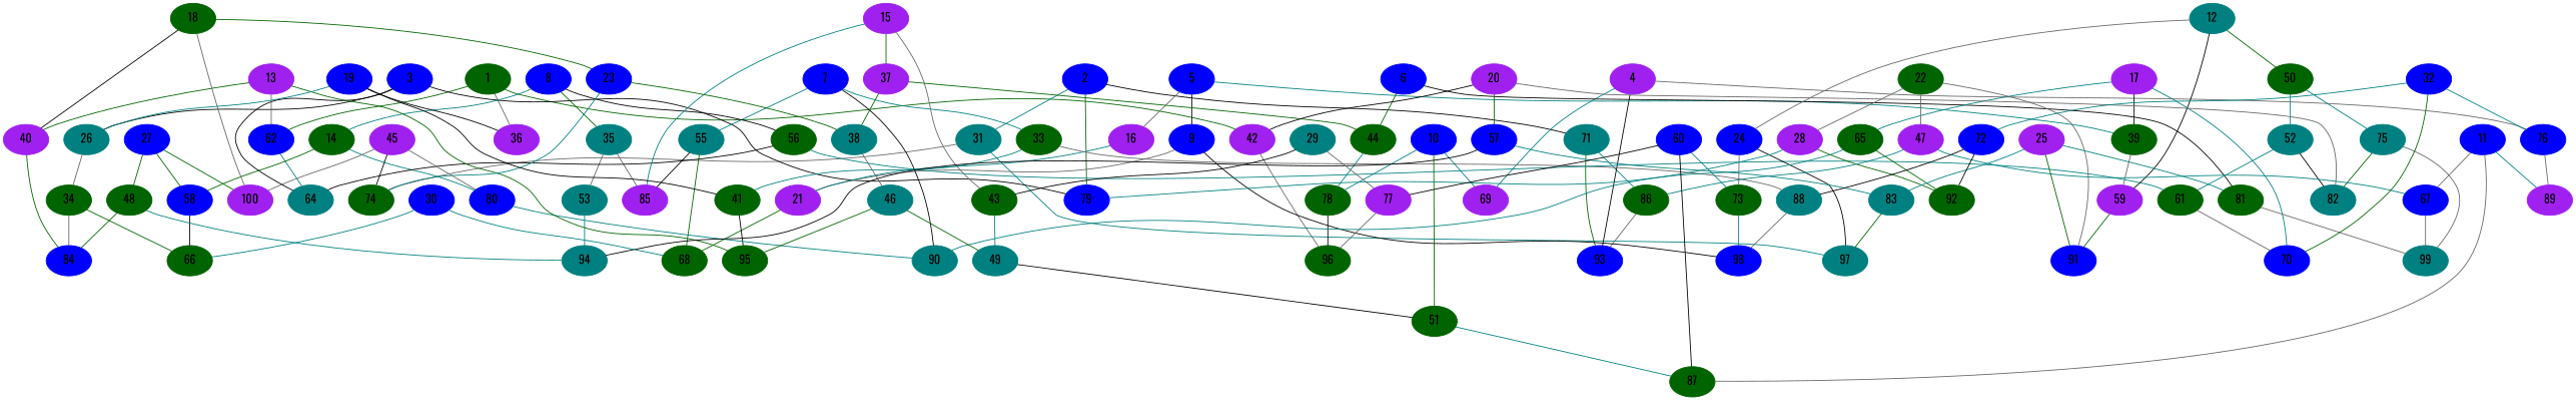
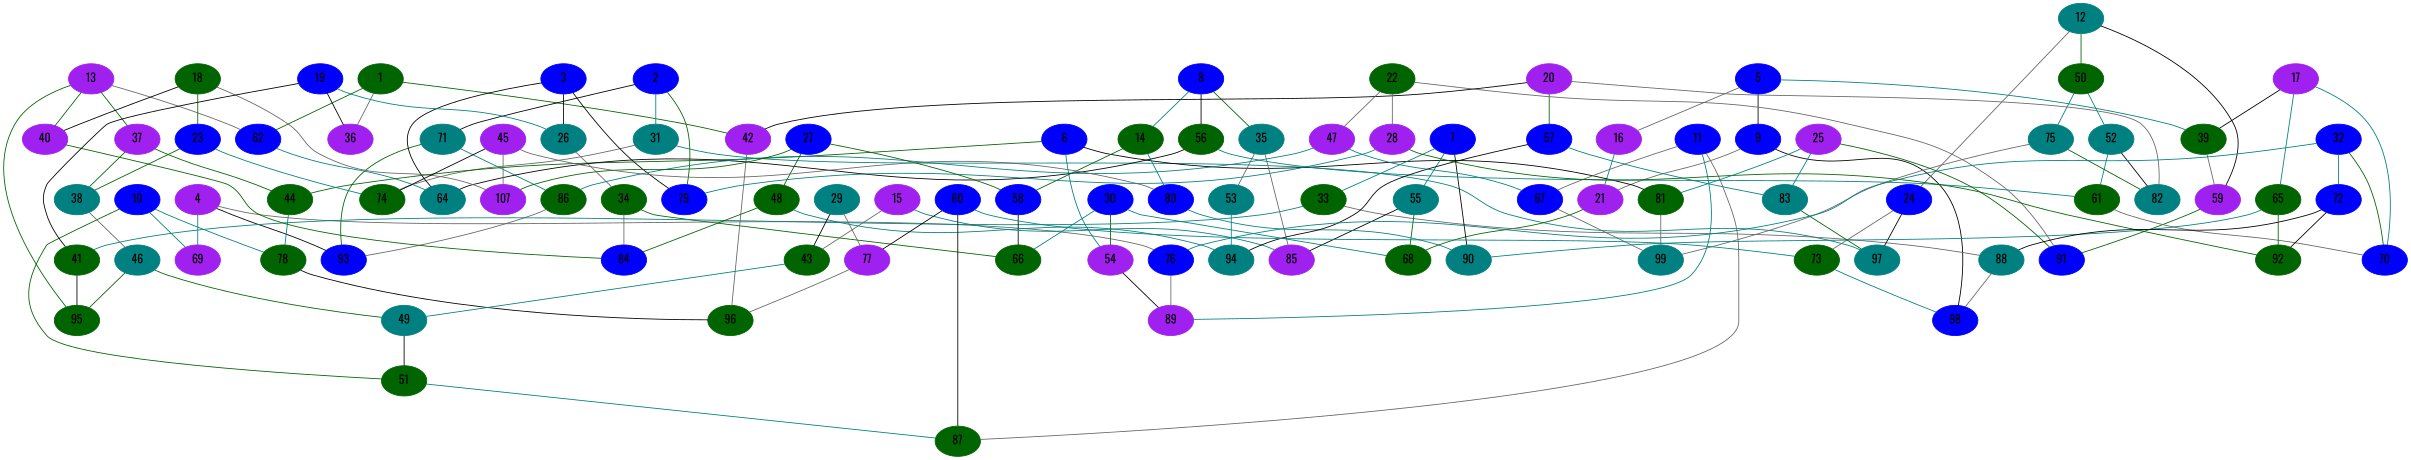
  graph {
    fontname=Oswald
    node [color=blue fontname=Oswald style=filled]
    edge [color=teal fontname=Oswald]
    1 [color=darkgreen]
    36 [color=purple]
    42 [color=purple]
    62
    96 [color=darkgreen]
    64 [color=teal]
    31 [color=teal]
    2
    71 [color=teal]
    79
    74 [color=darkgreen]
    97 [color=teal]
    93
    86 [color=darkgreen]
    3
    26 [color=teal]
    34 [color=darkgreen]
    4 [color=purple]
    69 [color=purple]
    76
    89 [color=purple]
    5
    9
    16 [color=purple]
    39 [color=darkgreen]
    21 [color=purple]
    98
    59 [color=purple]
    44 [color=darkgreen]
    6
+   54 [color=purple]
    81 [color=darkgreen]
    78 [color=darkgreen]
    99 [color=teal]
    33 [color=darkgreen]
    7
    55 [color=teal]
    90 [color=teal]
    41 [color=darkgreen]
    88 [color=teal]
    85 [color=purple]
    68 [color=darkgreen]
    14 [color=darkgreen]
    8
    35 [color=teal]
    56 [color=darkgreen]
    58
    80
    53 [color=teal]
    61 [color=darkgreen]
    10
    51 [color=darkgreen]
    87 [color=darkgreen]
    11
    67
    12 [color=teal]
    24
    50 [color=darkgreen]
    73 [color=darkgreen]
    52 [color=teal]
    75 [color=teal]
    91
    13 [color=purple]
    40 [color=purple]
    95 [color=darkgreen]
    84
    66 [color=darkgreen]
    15 [color=purple]
    37 [color=purple]
    43 [color=darkgreen]
    38 [color=teal]
    49 [color=teal]
    17 [color=purple]
    65 [color=darkgreen]
    70
    92 [color=darkgreen]
    18 [color=darkgreen]
    23
-   100 [color=purple]
+   100 [color=purple label=107]
    19
    20 [color=purple]
    57
    82 [color=teal]
    83 [color=teal]
    94 [color=teal]
    22 [color=darkgreen]
    28 [color=purple]
    47 [color=purple]
    46 [color=teal]
    25 [color=purple]
    27
    48 [color=darkgreen]
    29 [color=teal]
    77 [color=purple]
    30
    32
    72
    45 [color=purple]
    60
    1 -- 36 [color=gray40]
    1 -- 42 [color=darkgreen]
    1 -- 62 [color=darkgreen]
    42 -- 96 [color=gray40]
    62 -- 64
    31 -- 74 [color=gray40]
    31 -- 97
    2 -- 31
    2 -- 71 [color=black]
    2 -- 79 [color=darkgreen]
    71 -- 93 [color=darkgreen]
    71 -- 86
    86 -- 93 [color=gray40]
    3 -- 64 [color=black]
    3 -- 79 [color=black]
    3 -- 26 [color=black]
    26 -- 34 [color=gray40]
    34 -- 84 [color=gray40]
    34 -- 66 [color=darkgreen]
    4 -- 93 [color=black]
    4 -- 69
    4 -- 76 [color=gray40]
    76 -- 89 [color=gray40]
    5 -- 9 [color=black]
    5 -- 16 [color=gray40]
    5 -- 39
    9 -- 21 [color=gray40]
    9 -- 98 [color=black]
    16 -- 21
    39 -- 59 [color=gray40]
    21 -- 68 [color=darkgreen]
    59 -- 91 [color=darkgreen]
    44 -- 78
    6 -- 44 [color=darkgreen]
+   6 -- 54
    6 -- 81 [color=black]
+   54 -- 89 [color=black]
    81 -- 99 [color=gray40]
    78 -- 96 [color=black]
    33 -- 41
    33 -- 88 [color=gray40]
    7 -- 33
    7 -- 55
    7 -- 90 [color=black]
    55 -- 85 [color=black]
    55 -- 68 [color=darkgreen]
    41 -- 95 [color=black]
    88 -- 98 [color=gray40]
    14 -- 58 [color=darkgreen]
    14 -- 80
    8 -- 14
    8 -- 35 [color=darkgreen]
    8 -- 56 [color=black]
    35 -- 85 [color=gray40]
    35 -- 53 [color=gray40]
    56 -- 64 [color=black]
    56 -- 61
    58 -- 66 [color=black]
    80 -- 90
    53 -- 94
    61 -- 70 [color=gray40]
    10 -- 69
    10 -- 78
    10 -- 51 [color=darkgreen]
    51 -- 87
    11 -- 89
    11 -- 87 [color=gray40]
    11 -- 67 [color=gray40]
    67 -- 99 [color=gray40]
    12 -- 59 [color=black]
    12 -- 24 [color=gray40]
    12 -- 50 [color=darkgreen]
    24 -- 97 [color=black]
    24 -- 73 [color=gray40]
    50 -- 52
    50 -- 75
    73 -- 98
    52 -- 61
    52 -- 82 [color=black]
    75 -- 99 [color=gray40]
    75 -- 82 [color=darkgreen]
    13 -- 62 [color=gray40]
    13 -- 40 [color=darkgreen]
    13 -- 95 [color=darkgreen]
    40 -- 84 [color=darkgreen]
    15 -- 85
-   15 -- 37 [color=darkgreen]
+   13 -- 37 [color=darkgreen]
    15 -- 43 [color=gray40]
    37 -- 44 [color=darkgreen]
    37 -- 38 [color=darkgreen]
    43 -- 49
    38 -- 46 [color=gray40]
    49 -- 51 [color=black]
    17 -- 39 [color=black]
    17 -- 65
    17 -- 70
    65 -- 90
    65 -- 92 [color=darkgreen]
    18 -- 40 [color=black]
    18 -- 23 [color=darkgreen]
    18 -- 100 [color=gray40]
    23 -- 74
    23 -- 38 [color=darkgreen]
    19 -- 36 [color=black]
    19 -- 26
    19 -- 41 [color=black]
    20 -- 42 [color=black]
    20 -- 57 [color=darkgreen]
    20 -- 82 [color=gray40]
    57 -- 83
    57 -- 94 [color=black]
    83 -- 97 [color=darkgreen]
    22 -- 91 [color=gray40]
    22 -- 28 [color=gray40]
    22 -- 47 [color=gray40]
    28 -- 79
    28 -- 92 [color=darkgreen]
    47 -- 86
    47 -- 67
    46 -- 95 [color=darkgreen]
    46 -- 49 [color=darkgreen]
    25 -- 81
    25 -- 91 [color=darkgreen]
    25 -- 83
    27 -- 58 [color=darkgreen]
    27 -- 100 [color=darkgreen]
    27 -- 48 [color=darkgreen]
    48 -- 84 [color=darkgreen]
    48 -- 94
    29 -- 43 [color=black]
    29 -- 77 [color=gray40]
    77 -- 96 [color=gray40]
+   30 -- 54 [color=darkgreen]
    30 -- 68
    30 -- 66
    32 -- 76
    32 -- 70 [color=darkgreen]
    32 -- 72
    72 -- 88 [color=black]
    72 -- 92 [color=black]
    45 -- 74 [color=black]
    45 -- 80 [color=gray40]
    45 -- 100 [color=gray40]
    60 -- 87 [color=black]
    60 -- 73
    60 -- 77 [color=black]
  }
